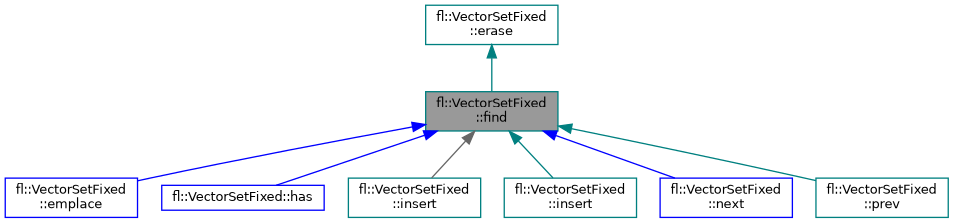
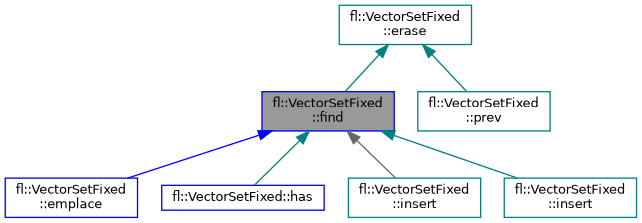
  digraph {
    rankdir=TB
    node [color=blue fillcolor=white fontname=Helvetica fontsize=10 shape=box style=filled]
    edge [color=blue dir=back fontname=Helvetica fontsize=10 labelfontname=Helvetica labelfontsize=10 style=solid]
-   n1 [color=teal fillcolor=grey60 fontcolor=black height=0.2 label="fl::VectorSetFixed\l::find" width=0.4]
+   n1 [fillcolor=grey60 fontcolor=black height=0.2 label="fl::VectorSetFixed\l::find" width=0.4]
    n2 [height=0.2 label="fl::VectorSetFixed\l::emplace" width=0.4]
    n3 [height=0.2 label="fl::VectorSetFixed::has" width=0.4]
    n4 [color=teal height=0.2 label="fl::VectorSetFixed\l::insert" width=0.4]
    n5 [color=teal height=0.2 label="fl::VectorSetFixed\l::insert" width=0.4]
-   n6 [height=0.2 label="fl::VectorSetFixed\l::next" width=0.4]
    n7 [color=teal height=0.2 label="fl::VectorSetFixed\l::prev" width=0.4]
    n8 [color=teal height=0.2 label="fl::VectorSetFixed\l::erase" width=0.4]
    n1 -> n2
-   n1 -> n3
+   n1 -> n3 [color=teal]
    n1 -> n4 [color=gray40]
    n1 -> n5 [color=teal]
-   n1 -> n6
-   n1 -> n7 [color=teal]
+   n8 -> n7 [color=teal]
    n8 -> n1 [color=teal]
  }
